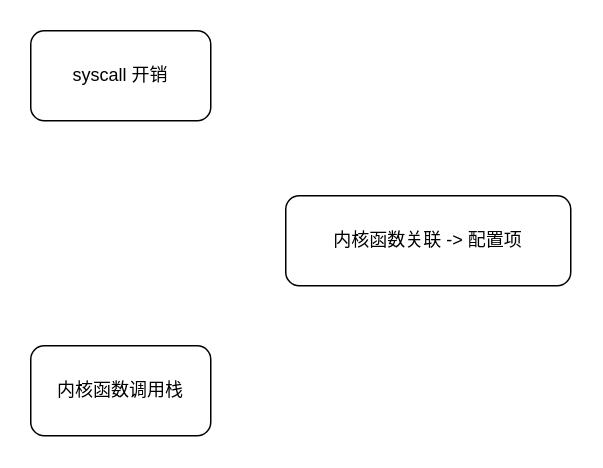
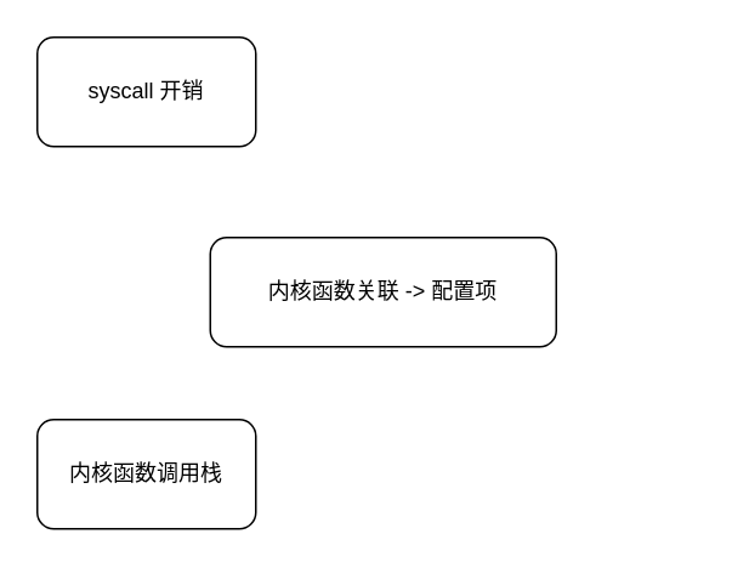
  <mxCell id="0" />
  <mxCell id="1" parent="0" />
  <mxCell id="2" value="内核函数调用栈" style="rounded=1;whiteSpace=wrap;html=1;" vertex="1" parent="1"><mxGeometry x="20" y="230" width="120" height="60" as="geometry" /></mxCell>
  <mxCell id="3" value="syscall 开销" style="rounded=1;whiteSpace=wrap;html=1;" vertex="1" parent="1"><mxGeometry x="20" y="20" width="120" height="60" as="geometry" /></mxCell>
- <mxCell id="4" value="内核函数关联 -&amp;gt; 配置项" style="rounded=1;whiteSpace=wrap;html=1;" vertex="1" parent="1"><mxGeometry x="190" y="130" width="190" height="60" as="geometry" /></mxCell>
+ <mxCell id="4" value="内核函数关联 -&amp;gt; 配置项" style="rounded=1;whiteSpace=wrap;html=1;" vertex="1" parent="1"><mxGeometry x="115" y="130" width="190" height="60" as="geometry" /></mxCell>
